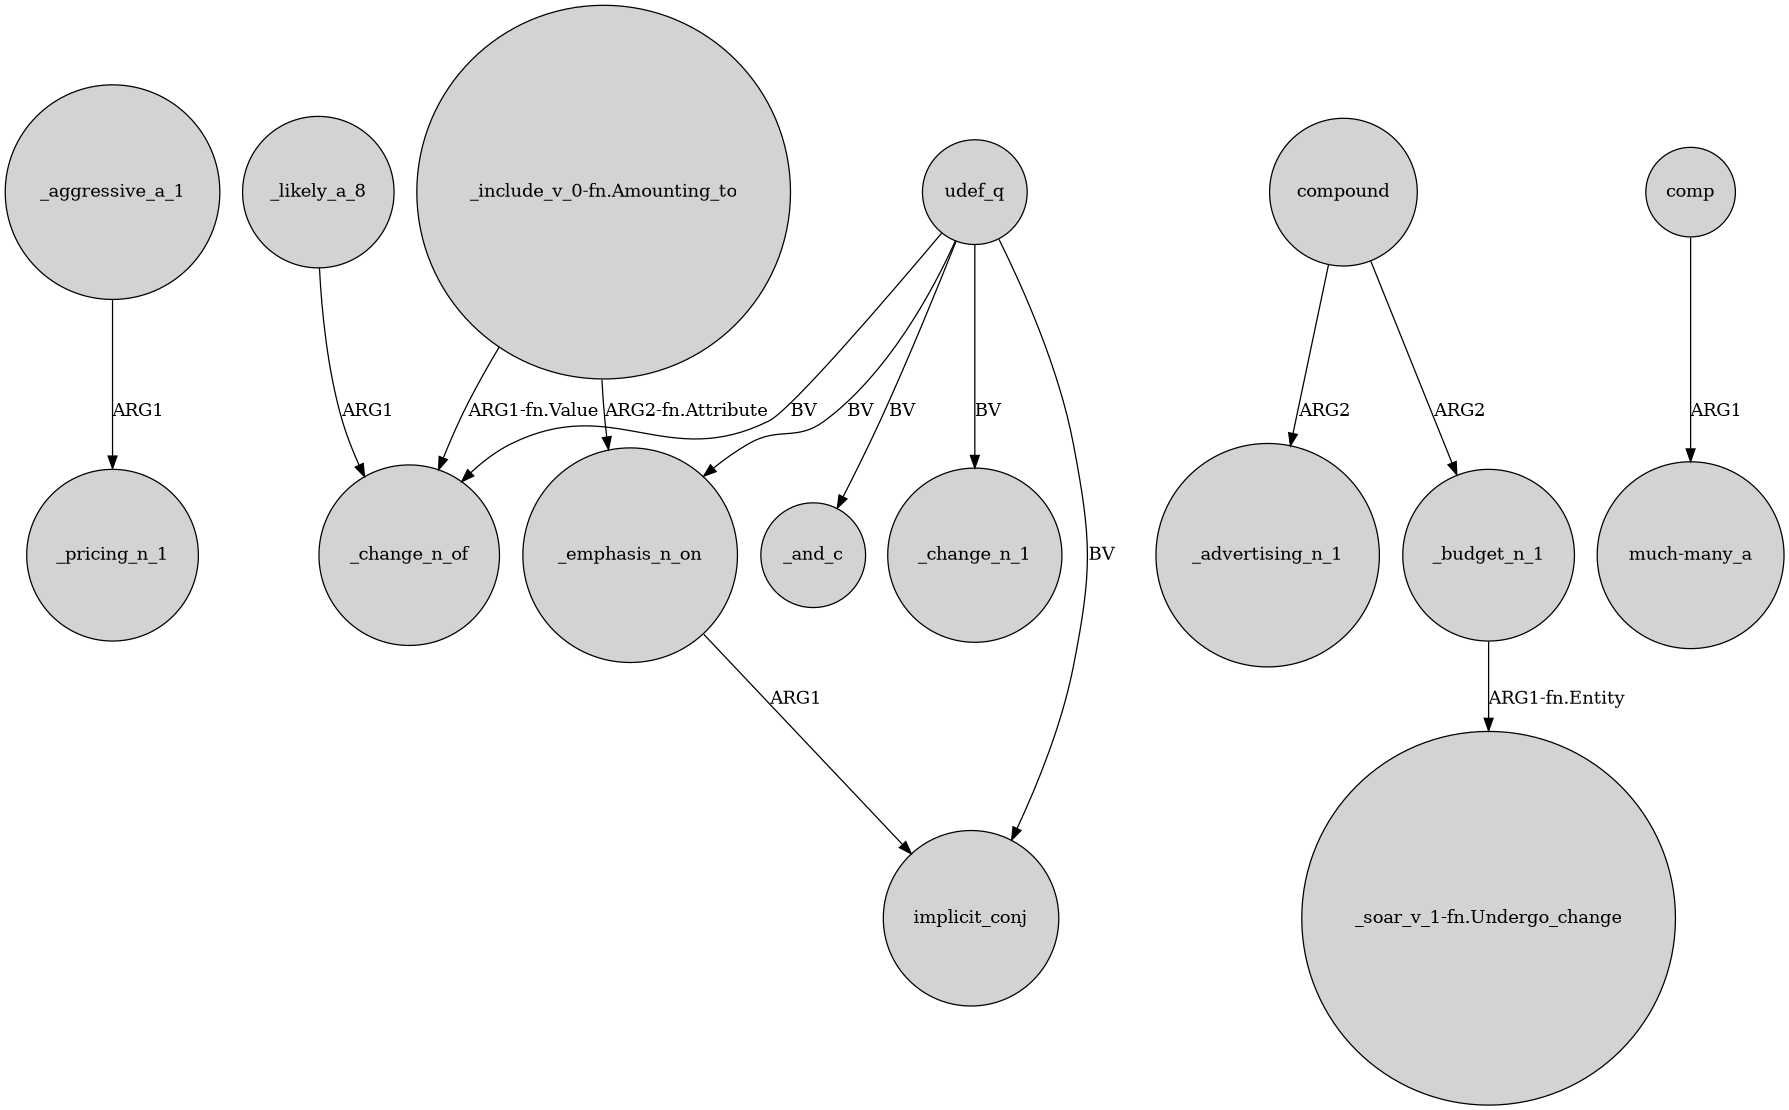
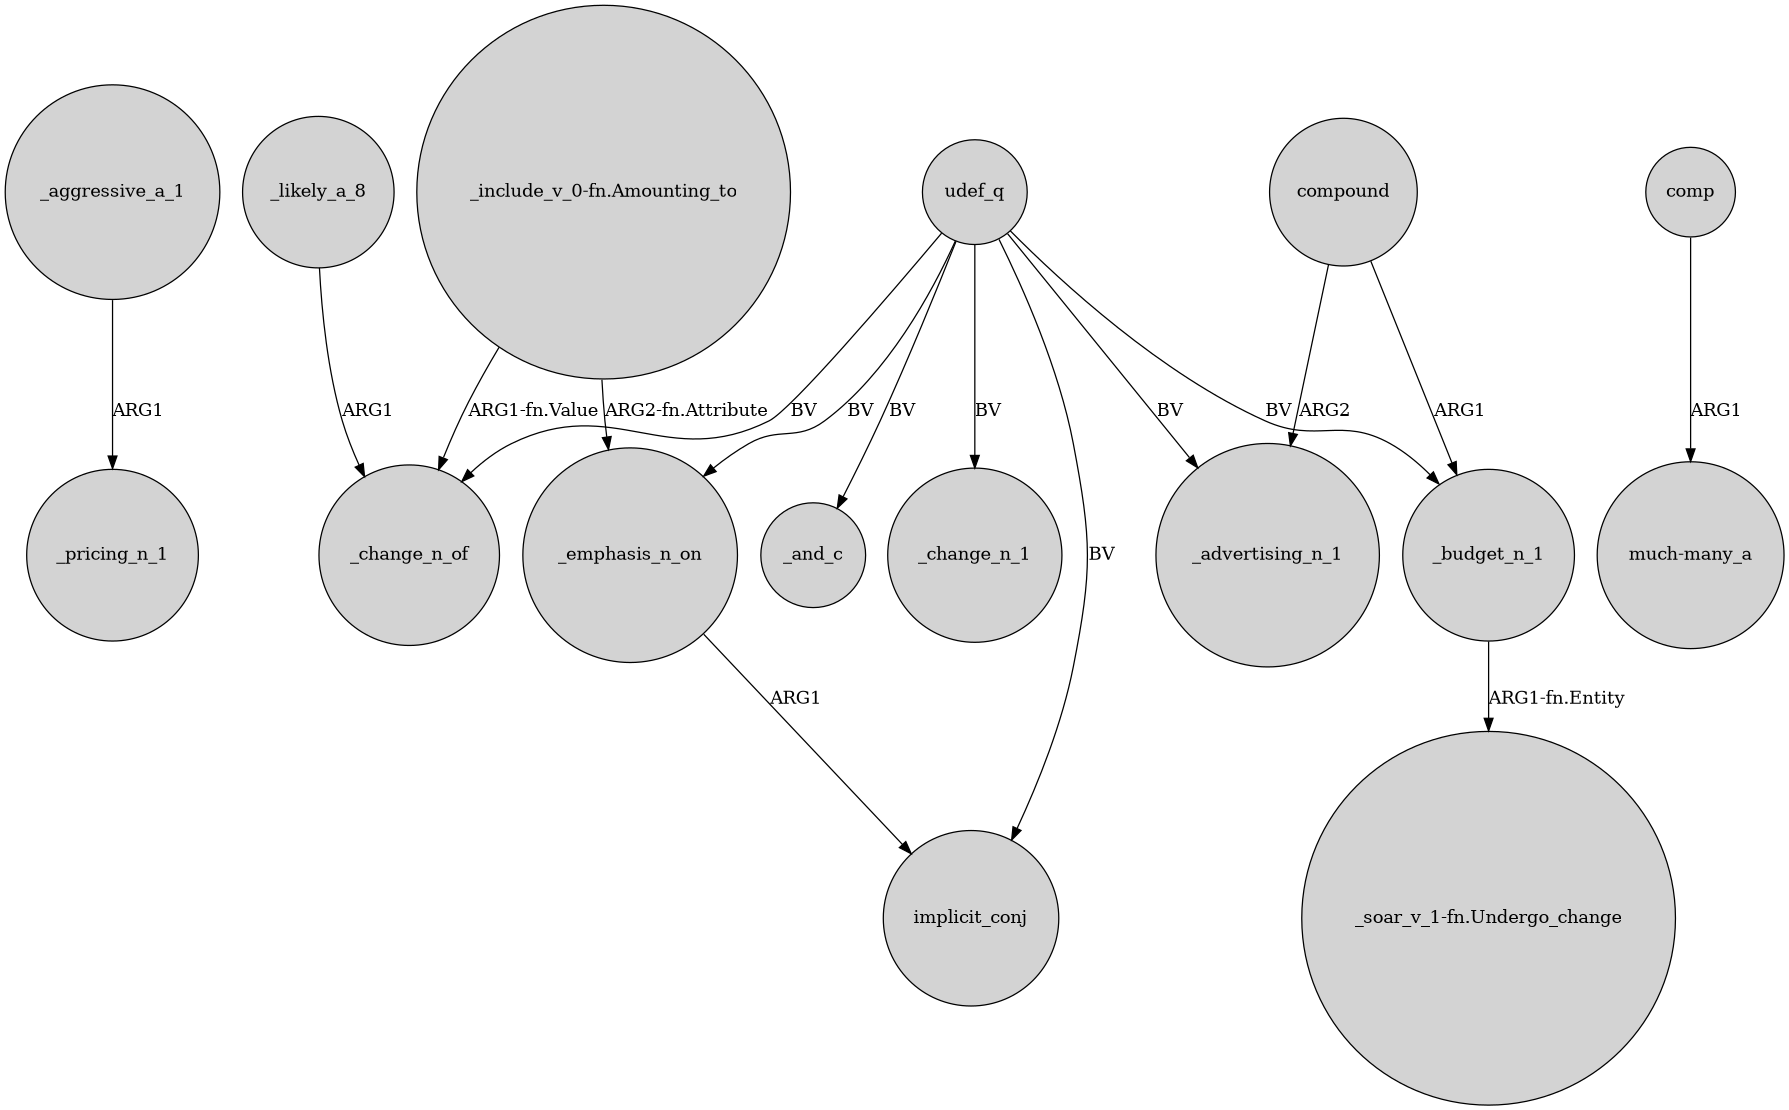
  digraph {
    node [shape=circle style=filled]
    _aggressive_a_1
    _pricing_n_1
    udef_q
    _change_n_of
    _budget_n_1
    _advertising_n_1
    _and_c
    _emphasis_n_on
    implicit_conj
    n10 [label=_change_n_1]
    "_soar_v_1-fn.Undergo_change"
    compound
    n13 [label="_include_v_0-fn.Amounting_to"]
    n14 [label=_likely_a_8]
    comp
    "much-many_a"
    _aggressive_a_1 -> _pricing_n_1 [label=ARG1]
    udef_q -> _change_n_of [label=BV]
+   udef_q -> _budget_n_1 [label=BV]
+   udef_q -> _advertising_n_1 [label=BV]
    udef_q -> _and_c [label=BV]
    udef_q -> _emphasis_n_on [label=BV]
    udef_q -> implicit_conj [label=BV]
    udef_q -> n10 [label=BV]
    _budget_n_1 -> "_soar_v_1-fn.Undergo_change" [label="ARG1-fn.Entity"]
    _emphasis_n_on -> implicit_conj [label=ARG1]
-   compound -> _budget_n_1 [label=ARG2]
+   compound -> _budget_n_1 [label=ARG1]
    compound -> _advertising_n_1 [label=ARG2]
    n13 -> _change_n_of [label="ARG1-fn.Value"]
    n13 -> _emphasis_n_on [label="ARG2-fn.Attribute"]
    n14 -> _change_n_of [label=ARG1]
    comp -> "much-many_a" [label=ARG1]
  }
